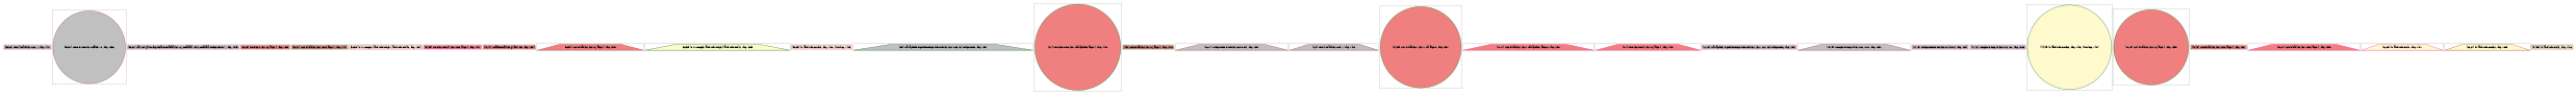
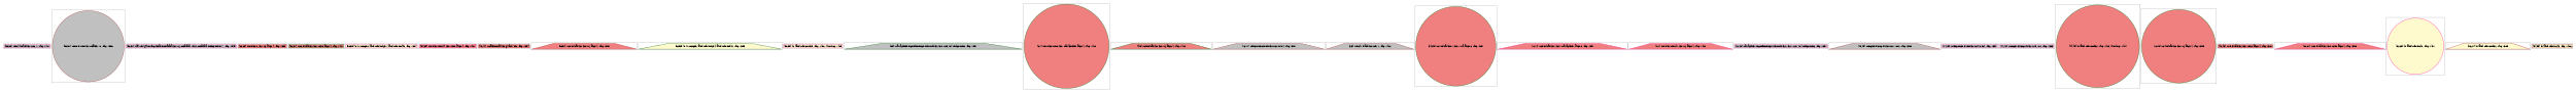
  digraph {
    node [fillcolor=lightcoral fontsize=20 penwidth=3.0 shape=trapezium style=filled color=deeppink]
    n1 [fillcolor=grey label="[33/36]  %inc44 = add i32 %26, 1, !dbg !1407" shape=note]
    n2 [fillcolor=grey label="[50/51]  %rem = urem i32 %call35, 10, !dbg !1396" shape=circle color=brown]
    n3 [fillcolor=grey label="[30/31]  call void @llvm.dbg.declare(metadata i32* %j, metadata !1542, metadata !DIExpression()), !dbg !1545" shape=note]
    n4 [label="[28/29]  store i32 0, i32* %j, align 4, !dbg !1388" shape=folder color=brown]
    n5 [label="[32/37]  %26 = load i32, i32* %i28, align 4, !dbg !1407" shape=folder color=darkgreen]
    n6 [fillcolor=lemonchiffon label="[38/39]  br i1 %cmp30, label %for.body31, label %for.end45, !dbg !1384" shape=note]
    n7 [label="[34/35]  store i32 %inc44, i32* %i28, align 4, !dbg !1407" shape=folder]
    n8 [label="[46/47]  %call35 = call i32 @rand() #3, !dbg !1394" shape=note color=brown]
    n9 [label="[56/57]  %20 = load i32, i32* %j, align 4, !dbg !1390" color=brown]
    n10 [fillcolor=lemonchiffon label="[52/53]  br i1 %cmp33, label %for.body34, label %for.end42, !dbg !1393" color=darkgreen]
    n11 [fillcolor=lemonchiffon label="[58/59]  br label %for.cond29, !dbg !1408, !llvm.loop !1409" shape=folder]
    n12 [fillcolor=grey label="[8/9]  %arrayidx39 = getelementptr inbounds i32, i32* %23, i64 %idxprom38, !dbg !1397" color=darkgreen]
    n13 [label="[6/7]  store i32 %rem, i32* %arrayidx39, align 4, !dbg !1400" shape=circle color=darkgreen]
-   n14 [label="[4/5]  %25 = load i32, i32* %j, align 4, !dbg !1402" shape=note color=darkgreen]
+   n14 [label="[4/5]  %25 = load i32, i32* %j, align 4, !dbg !1402" color=darkgreen]
    n15 [fillcolor=grey label="[16/17]  %idxprom36 = zext i32 %22 to i64, !dbg !1397" color=brown]
    n16 [fillcolor=grey label="[2/3]  %inc41 = add i32 %25, 1, !dbg !1402" color=brown]
    n17 [label="[24/25]  %21 = load i32**, i32*** %a, align 8, !dbg !1397" shape=circle color=darkgreen]
    n18 [label="[10/11]  %23 = load i32*, i32** %arrayidx37, align 8, !dbg !1397"]
    n19 [label="[0/1]  store i32 %inc41, i32* %j, align 4, !dbg !1402"]
    n20 [fillcolor=grey label="[12/13]  %arrayidx37 = getelementptr inbounds i32*, i32** %21, i64 %idxprom36, !dbg !1397" shape=note]
    n21 [fillcolor=grey label="[48/49]  %cmp33 = icmp ult i32 %20, 1000, !dbg !1392" color=brown]
    n22 [fillcolor=grey label="[14/15]  %idxprom38 = zext i32 %24 to i64, !dbg !1397" shape=folder]
    n23 [fillcolor=grey label="[41/42]  %cmp30 = icmp ult i32 %19, 100, !dbg !1383" shape=note]
-   n24 [fillcolor=lemonchiffon label="[44/45]  br label %for.cond32, !dbg !1403, !llvm.loop !1404" shape=circle color=darkgreen]
+   n24 [label="[44/45]  br label %for.cond32, !dbg !1403, !llvm.loop !1404" shape=circle color=darkgreen]
    n25 [label="[18/19]  %24 = load i32, i32* %j, align 4, !dbg !1399" shape=circle color=darkgreen]
    n26 [label="[40/43]  %19 = load i32, i32* %i28, align 4, !dbg !1381" shape=note color=brown]
    n27 [label="[20/21]  %22 = load i32, i32* %i28, align 4, !dbg !1398"]
-   n28 [fillcolor=lemonchiffon label="[22/23]  br label %for.inc40, !dbg !1401"]
+   n28 [fillcolor=lemonchiffon label="[22/23]  br label %for.inc40, !dbg !1401" shape=circle]
    n29 [fillcolor=lemonchiffon label="[26/27]  br label %for.cond32, !dbg !1389" color=brown]
    n30 [fillcolor=lemonchiffon label="[54/55]  br label %for.inc43, !dbg !1406" shape=folder color=brown]
    subgraph cluster_1 {
      n1
    }
    subgraph cluster_2 {
      n2
    }
    subgraph cluster_3 {
      n3
    }
    subgraph cluster_4 {
      n4
    }
    subgraph cluster_5 {
      n5
    }
    subgraph cluster_6 {
      n6
    }
    subgraph cluster_7 {
      n7
    }
    subgraph cluster_8 {
      n8
    }
    subgraph cluster_9 {
      n9
    }
    subgraph cluster_10 {
      n10
    }
    subgraph cluster_11 {
      n11
    }
    subgraph cluster_12 {
      n12
    }
    subgraph cluster_13 {
      n13
    }
    subgraph cluster_14 {
      n14
    }
    subgraph cluster_15 {
      n15
    }
    subgraph cluster_16 {
      n16
    }
    subgraph cluster_17 {
      n17
    }
    subgraph cluster_18 {
      n18
    }
    subgraph cluster_19 {
      n19
    }
    subgraph cluster_20 {
      n20
    }
    subgraph cluster_21 {
      n21
    }
    subgraph cluster_22 {
      n22
    }
    subgraph cluster_23 {
      n23
    }
    subgraph cluster_24 {
      n24
    }
    subgraph cluster_25 {
      n25
    }
    subgraph cluster_26 {
      n26
    }
    subgraph cluster_27 {
      n27
    }
    subgraph cluster_28 {
      n28
    }
    subgraph cluster_29 {
      n29
    }
    subgraph cluster_30 {
      n30
    }
  }
